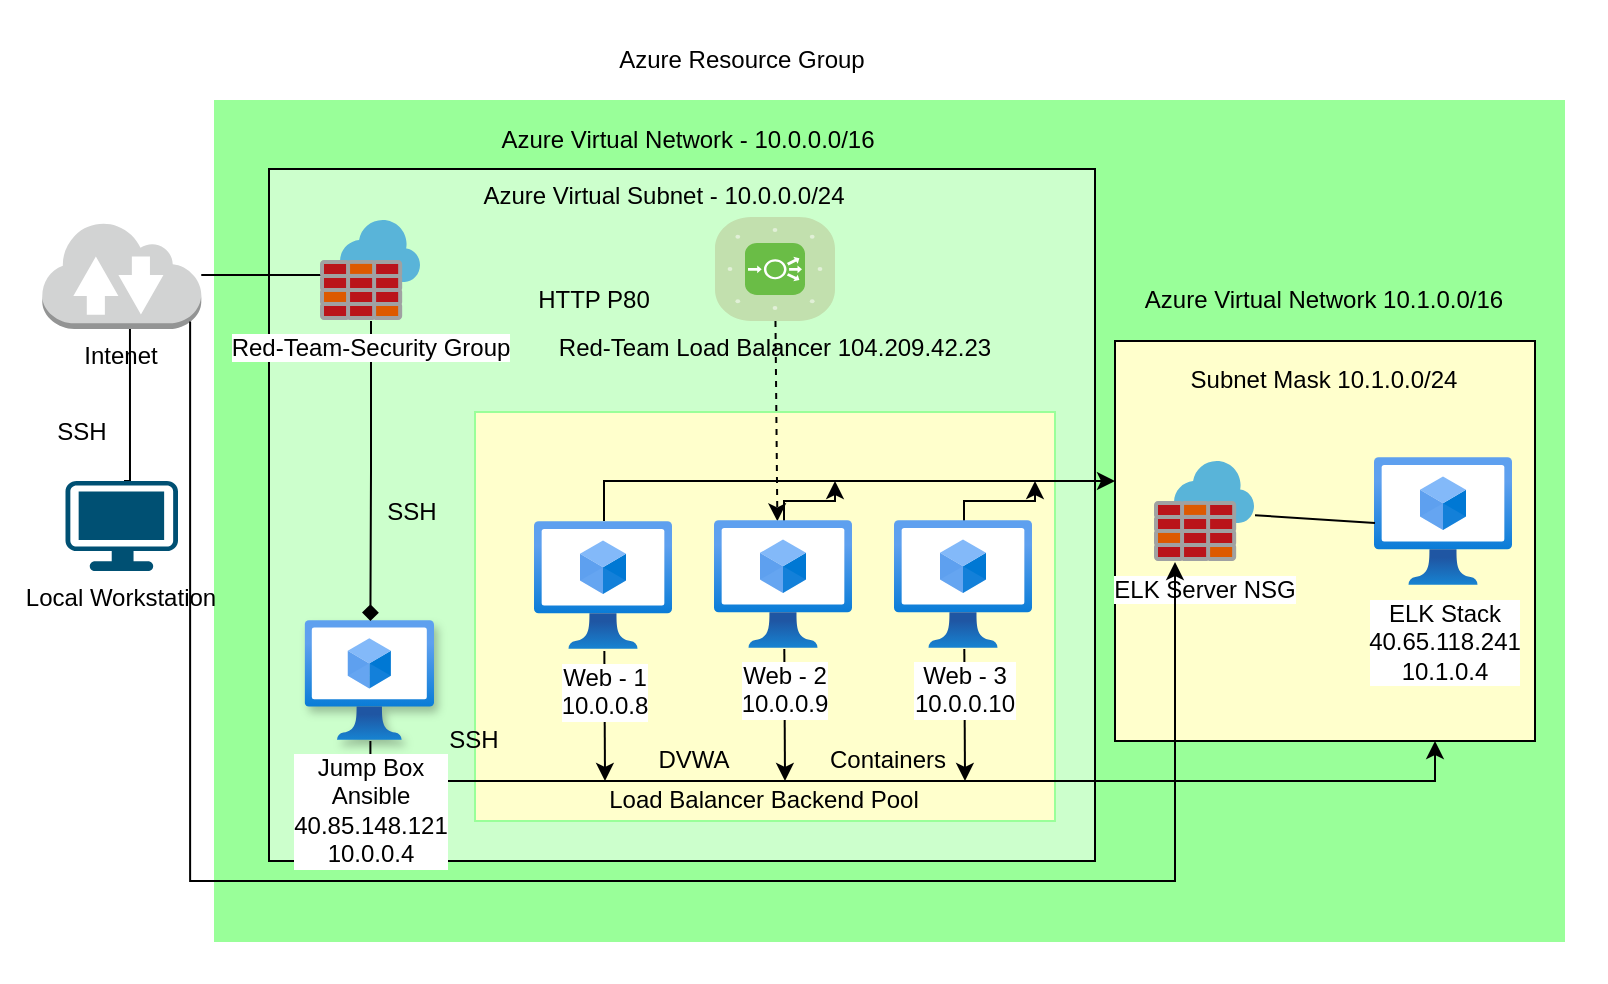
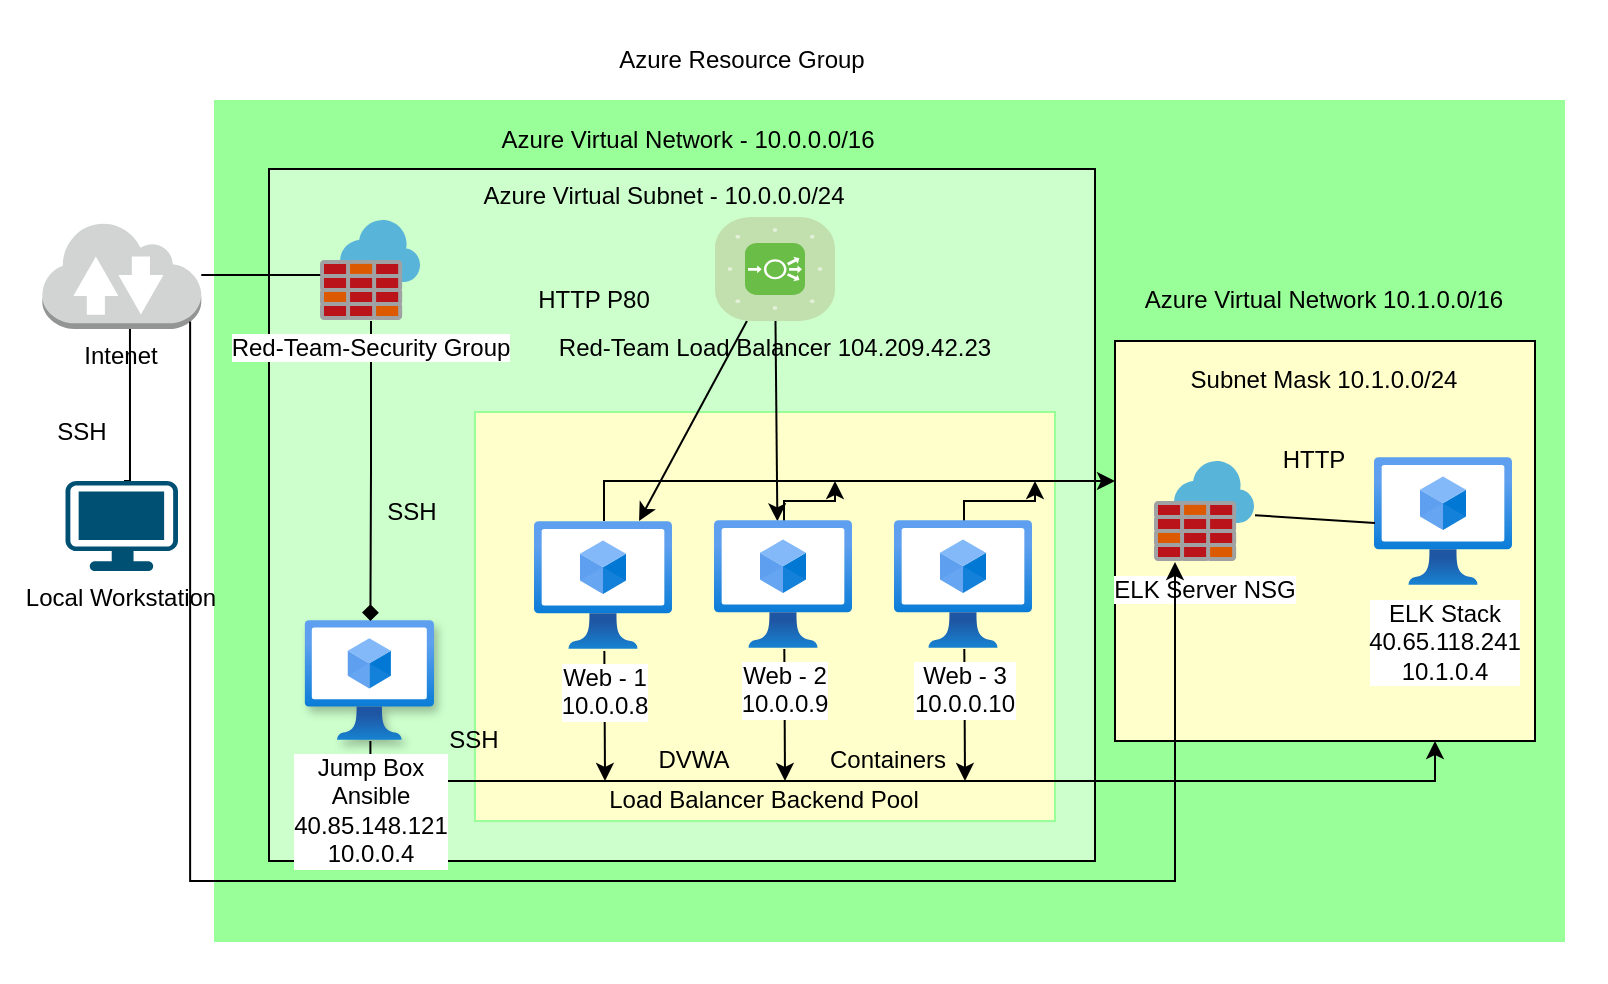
  <mxCell id="0" />
  <mxCell id="1" parent="0" />
  <mxCell id="2" value="" style="rounded=0;whiteSpace=wrap;html=1;shadow=0;strokeColor=#99FF99;fillColor=#99FF99;" vertex="1" parent="1"><mxGeometry x="107" y="50" width="674.5" height="420" as="geometry" /></mxCell>
  <mxCell id="3" value="" style="rounded=0;whiteSpace=wrap;html=1;shadow=0;fillColor=#FFFFCC;" vertex="1" parent="1"><mxGeometry x="557" y="170" width="210" height="200" as="geometry" /></mxCell>
  <mxCell id="4" value="" style="rounded=0;whiteSpace=wrap;html=1;shadow=0;fillColor=#CCFFCC;" vertex="1" parent="1"><mxGeometry x="134" y="84" width="413" height="346" as="geometry" /></mxCell>
  <mxCell id="5" value="" style="rounded=0;whiteSpace=wrap;html=1;shadow=0;strokeColor=#99FF99;fillColor=#FFFFCC;" vertex="1" parent="1"><mxGeometry x="237" y="205.5" width="290" height="204.5" as="geometry" /></mxCell>
  <mxCell id="6" style="edgeStyle=orthogonalEdgeStyle;rounded=0;orthogonalLoop=1;jettySize=auto;html=1;entryX=0.539;entryY=0.63;entryDx=0;entryDy=0;entryPerimeter=0;" edge="1" parent="1"><mxGeometry relative="1" as="geometry"><mxPoint x="61.5" y="240" as="sourcePoint" /><mxPoint x="64.481" y="144.02" as="targetPoint" /><Array as="points"><mxPoint x="64" y="240" /></Array></mxGeometry></mxCell>
  <mxCell id="7" value="Local Workstation" style="points=[[0.03,0.03,0],[0.5,0,0],[0.97,0.03,0],[1,0.4,0],[0.97,0.745,0],[0.5,1,0],[0.03,0.745,0],[0,0.4,0]];verticalLabelPosition=bottom;html=1;verticalAlign=top;aspect=fixed;align=center;pointerEvents=1;shape=mxgraph.cisco19.workstation;fillColor=#005073;strokeColor=none;" vertex="1" parent="1"><mxGeometry x="32.25" y="240" width="56.25" height="45" as="geometry" /></mxCell>
  <mxCell id="8" style="edgeStyle=orthogonalEdgeStyle;rounded=0;orthogonalLoop=1;jettySize=auto;html=1;entryX=0.4;entryY=0.54;entryDx=0;entryDy=0;entryPerimeter=0;" edge="1" parent="1" source="9" target="21"><mxGeometry relative="1" as="geometry" /></mxCell>
  <mxCell id="9" value="Intenet" style="outlineConnect=0;dashed=0;verticalLabelPosition=bottom;verticalAlign=top;align=center;html=1;shape=mxgraph.aws3.internet_2;fillColor=#D2D3D3;gradientColor=none;" vertex="1" parent="1"><mxGeometry x="20.63" y="110" width="79.5" height="54" as="geometry" /></mxCell>
  <mxCell id="10" style="edgeStyle=none;rounded=0;orthogonalLoop=1;jettySize=auto;html=1;" edge="1" parent="1" source="12"><mxGeometry relative="1" as="geometry"><mxPoint x="302" y="390" as="targetPoint" /></mxGeometry></mxCell>
  <mxCell id="11" style="edgeStyle=elbowEdgeStyle;rounded=0;orthogonalLoop=1;jettySize=auto;elbow=vertical;html=1;" edge="1" parent="1" source="12" target="3"><mxGeometry relative="1" as="geometry"><Array as="points"><mxPoint x="537" y="240" /></Array></mxGeometry></mxCell>
  <mxCell id="12" value="Web - 1&lt;br&gt;10.0.0.8" style="aspect=fixed;html=1;points=[];align=center;image;fontSize=12;image=img/lib/azure2/compute/Virtual_Machines_Classic.svg;" vertex="1" parent="1"><mxGeometry x="267" y="260" width="69" height="65" as="geometry" /></mxCell>
  <mxCell id="13" style="edgeStyle=none;rounded=0;orthogonalLoop=1;jettySize=auto;html=1;" edge="1" parent="1" source="15"><mxGeometry relative="1" as="geometry"><mxPoint x="482" y="390" as="targetPoint" /></mxGeometry></mxCell>
  <mxCell id="14" style="edgeStyle=elbowEdgeStyle;rounded=0;orthogonalLoop=1;jettySize=auto;elbow=vertical;html=1;" edge="1" parent="1" source="15"><mxGeometry relative="1" as="geometry"><mxPoint x="517" y="240" as="targetPoint" /></mxGeometry></mxCell>
  <mxCell id="15" value="Web - 3&lt;br&gt;10.0.0.10" style="aspect=fixed;html=1;points=[];align=center;image;fontSize=12;image=img/lib/azure2/compute/Virtual_Machines_Classic.svg;" vertex="1" parent="1"><mxGeometry x="447" y="260" width="69" height="64" as="geometry" /></mxCell>
  <mxCell id="16" style="edgeStyle=orthogonalEdgeStyle;rounded=0;orthogonalLoop=1;jettySize=auto;html=1;" edge="1" parent="1" source="17" target="3"><mxGeometry relative="1" as="geometry"><mxPoint x="737" y="496" as="targetPoint" /><Array as="points"><mxPoint x="185" y="390" /><mxPoint x="717" y="390" /></Array></mxGeometry></mxCell>
  <mxCell id="17" value="Jump Box&lt;br&gt;Ansible&lt;br&gt;40.85.148.121&lt;br&gt;10.0.0.4" style="aspect=fixed;html=1;points=[];align=center;image;fontSize=12;image=img/lib/azure2/compute/Virtual_Machines_Classic.svg;shadow=1;" vertex="1" parent="1"><mxGeometry x="152.31" y="310" width="64.69" height="60" as="geometry" /></mxCell>
  <mxCell id="18" value="ELK Stack&lt;br&gt;40.65.118.241&lt;br&gt;10.1.0.4" style="aspect=fixed;html=1;points=[];align=center;image;fontSize=12;image=img/lib/azure2/compute/Virtual_Machines_Classic.svg;" vertex="1" parent="1"><mxGeometry x="687" y="228.5" width="69" height="64" as="geometry" /></mxCell>
  <mxCell id="19" value="ELK Server NSG" style="aspect=fixed;html=1;points=[];align=center;image;fontSize=12;image=img/lib/mscae/Azure_Firewall.svg;" vertex="1" parent="1"><mxGeometry x="577" y="230.5" width="50" height="50" as="geometry" /></mxCell>
  <mxCell id="20" style="edgeStyle=orthogonalEdgeStyle;rounded=0;orthogonalLoop=1;jettySize=auto;html=1;endArrow=diamond;" edge="1" parent="1" source="21" target="17"><mxGeometry relative="1" as="geometry"><mxPoint x="222" y="300" as="targetPoint" /></mxGeometry></mxCell>
  <mxCell id="21" value="Red-Team-Security Group" style="aspect=fixed;html=1;points=[];align=center;image;fontSize=12;image=img/lib/mscae/Azure_Firewall.svg;shadow=0;" vertex="1" parent="1"><mxGeometry x="160" y="110" width="50" height="50" as="geometry" /></mxCell>
- <mxCell id="23" style="edgeStyle=none;rounded=0;orthogonalLoop=1;jettySize=auto;html=1;entryX=0.452;entryY=0.003;entryDx=0;entryDy=0;entryPerimeter=0;dashed=1;" edge="1" parent="1" source="24" target="27"><mxGeometry relative="1" as="geometry"><mxPoint x="387" y="230" as="targetPoint" /></mxGeometry></mxCell>
+ <mxCell id="22" style="edgeStyle=none;rounded=0;orthogonalLoop=1;jettySize=auto;html=1;" edge="1" parent="1" source="24" target="12"><mxGeometry relative="1" as="geometry" /></mxCell>
+ <mxCell id="23" style="edgeStyle=none;rounded=0;orthogonalLoop=1;jettySize=auto;html=1;entryX=0.452;entryY=0.003;entryDx=0;entryDy=0;entryPerimeter=0;" edge="1" parent="1" source="24" target="27"><mxGeometry relative="1" as="geometry"><mxPoint x="387" y="230" as="targetPoint" /></mxGeometry></mxCell>
  <mxCell id="24" value="Red-Team Load Balancer 104.209.42.23" style="verticalLabelPosition=bottom;html=1;fillColor=#6ABD46;strokeColor=#ffffff;verticalAlign=top;align=center;points=[[0.085,0.085,0],[0.915,0.085,0],[0.915,0.915,0],[0.085,0.915,0],[0.25,0,0],[0.5,0,0],[0.75,0,0],[1,0.25,0],[1,0.5,0],[1,0.75,0],[0.75,1,0],[0.5,1,0],[0.25,1,0],[0,0.75,0],[0,0.5,0],[0,0.25,0]];pointerEvents=1;shape=mxgraph.cisco_safe.compositeIcon;bgIcon=mxgraph.cisco_safe.architecture.generic_appliance;resIcon=mxgraph.cisco_safe.architecture.load_balancer;" vertex="1" parent="1"><mxGeometry x="357" y="108" width="60" height="52" as="geometry" /></mxCell>
  <mxCell id="25" style="edgeStyle=none;rounded=0;orthogonalLoop=1;jettySize=auto;html=1;" edge="1" parent="1" source="27"><mxGeometry relative="1" as="geometry"><mxPoint x="392" y="390" as="targetPoint" /></mxGeometry></mxCell>
  <mxCell id="26" style="edgeStyle=elbowEdgeStyle;rounded=0;orthogonalLoop=1;jettySize=auto;elbow=vertical;html=1;" edge="1" parent="1" source="27"><mxGeometry relative="1" as="geometry"><mxPoint x="417" y="240" as="targetPoint" /></mxGeometry></mxCell>
  <mxCell id="27" value="Web - 2&lt;br&gt;10.0.0.9" style="aspect=fixed;html=1;points=[];align=center;image;fontSize=12;image=img/lib/azure2/compute/Virtual_Machines_Classic.svg;" vertex="1" parent="1"><mxGeometry x="357" y="260" width="69" height="64" as="geometry" /></mxCell>
  <mxCell id="28" style="edgeStyle=elbowEdgeStyle;rounded=0;orthogonalLoop=1;jettySize=auto;html=1;exitX=0.93;exitY=0.93;exitDx=0;exitDy=0;exitPerimeter=0;" edge="1" parent="1" source="9" target="19"><mxGeometry relative="1" as="geometry"><mxPoint x="107" y="520" as="targetPoint" /><Array as="points"><mxPoint x="587" y="440" /><mxPoint x="327" y="450" /><mxPoint x="91" y="340" /></Array></mxGeometry></mxCell>
  <mxCell id="29" value="Azure Resource Group" style="text;html=1;strokeColor=none;fillColor=none;align=center;verticalAlign=middle;whiteSpace=wrap;rounded=0;shadow=0;" vertex="1" parent="1"><mxGeometry x="226" y="20" width="290" height="20" as="geometry" /></mxCell>
  <mxCell id="30" value="Azure Virtual Network - 10.0.0.0/16" style="text;html=1;strokeColor=none;fillColor=none;align=center;verticalAlign=middle;whiteSpace=wrap;rounded=0;shadow=0;" vertex="1" parent="1"><mxGeometry x="227" y="60" width="234" height="20" as="geometry" /></mxCell>
  <mxCell id="31" value="SSH" style="text;html=1;strokeColor=none;fillColor=none;align=center;verticalAlign=middle;whiteSpace=wrap;rounded=0;shadow=0;" vertex="1" parent="1"><mxGeometry x="20.63" y="205.5" width="40" height="20" as="geometry" /></mxCell>
  <mxCell id="32" value="Azure Virtual Subnet - 10.0.0.0/24" style="text;html=1;strokeColor=none;fillColor=none;align=center;verticalAlign=middle;whiteSpace=wrap;rounded=0;shadow=0;" vertex="1" parent="1"><mxGeometry x="227" y="88" width="210" height="20" as="geometry" /></mxCell>
  <mxCell id="33" value="HTTP P80" style="text;html=1;strokeColor=none;fillColor=none;align=center;verticalAlign=middle;whiteSpace=wrap;rounded=0;shadow=0;" vertex="1" parent="1"><mxGeometry x="267" y="140" width="60" height="20" as="geometry" /></mxCell>
  <mxCell id="34" value="SSH" style="text;html=1;strokeColor=none;fillColor=none;align=center;verticalAlign=middle;whiteSpace=wrap;rounded=0;shadow=0;" vertex="1" parent="1"><mxGeometry x="186" y="245.5" width="40" height="20" as="geometry" /></mxCell>
  <mxCell id="35" value="SSH" style="text;html=1;strokeColor=none;fillColor=none;align=center;verticalAlign=middle;whiteSpace=wrap;rounded=0;shadow=0;" vertex="1" parent="1"><mxGeometry x="217" y="360" width="40" height="20" as="geometry" /></mxCell>
+ <mxCell id="36" value="HTTP" style="text;html=1;strokeColor=none;fillColor=none;align=center;verticalAlign=middle;whiteSpace=wrap;rounded=0;shadow=0;" vertex="1" parent="1"><mxGeometry x="637" y="220" width="40" height="20" as="geometry" /></mxCell>
  <mxCell id="37" value="Azure Virtual Network 10.1.0.0/16" style="text;html=1;strokeColor=none;fillColor=none;align=center;verticalAlign=middle;whiteSpace=wrap;rounded=0;shadow=0;" vertex="1" parent="1"><mxGeometry x="567" y="140" width="190" height="20" as="geometry" /></mxCell>
  <mxCell id="38" value="Subnet Mask 10.1.0.0/24" style="text;html=1;strokeColor=none;fillColor=none;align=center;verticalAlign=middle;whiteSpace=wrap;rounded=0;shadow=0;" vertex="1" parent="1"><mxGeometry x="567" y="180" width="190" height="20" as="geometry" /></mxCell>
  <mxCell id="39" value="Load Balancer Backend Pool" style="text;html=1;strokeColor=none;fillColor=none;align=center;verticalAlign=middle;whiteSpace=wrap;rounded=0;shadow=0;" vertex="1" parent="1"><mxGeometry x="277" y="390" width="210" height="20" as="geometry" /></mxCell>
  <mxCell id="40" value="DVWA" style="text;html=1;strokeColor=none;fillColor=none;align=center;verticalAlign=middle;whiteSpace=wrap;rounded=0;shadow=0;" vertex="1" parent="1"><mxGeometry x="327" y="370" width="40" height="20" as="geometry" /></mxCell>
  <mxCell id="41" value="Containers" style="text;html=1;strokeColor=none;fillColor=none;align=center;verticalAlign=middle;whiteSpace=wrap;rounded=0;shadow=0;" vertex="1" parent="1"><mxGeometry x="394.25" y="370" width="100" height="20" as="geometry" /></mxCell>
  <mxCell id="42" value="" style="endArrow=none;html=1;" edge="1" parent="1" source="19"><mxGeometry width="50" height="50" relative="1" as="geometry"><mxPoint x="377" y="360" as="sourcePoint" /><mxPoint x="687" y="261" as="targetPoint" /><Array as="points" /></mxGeometry></mxCell>
